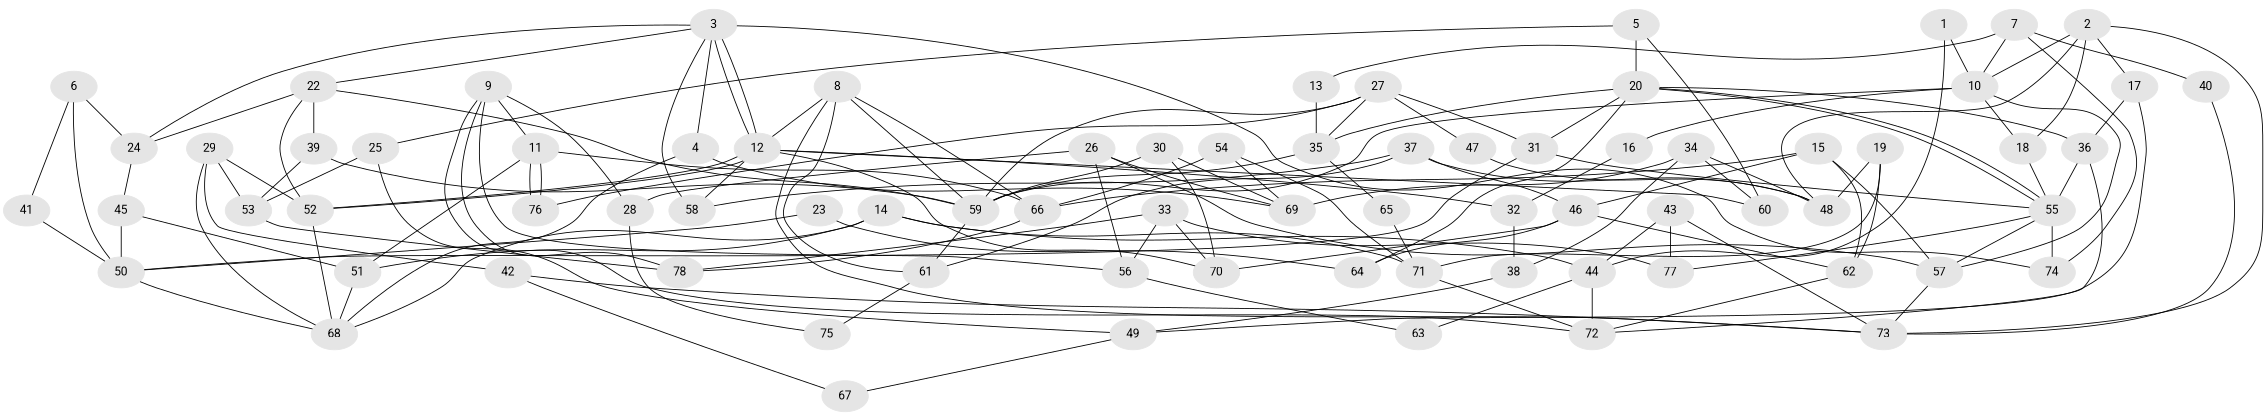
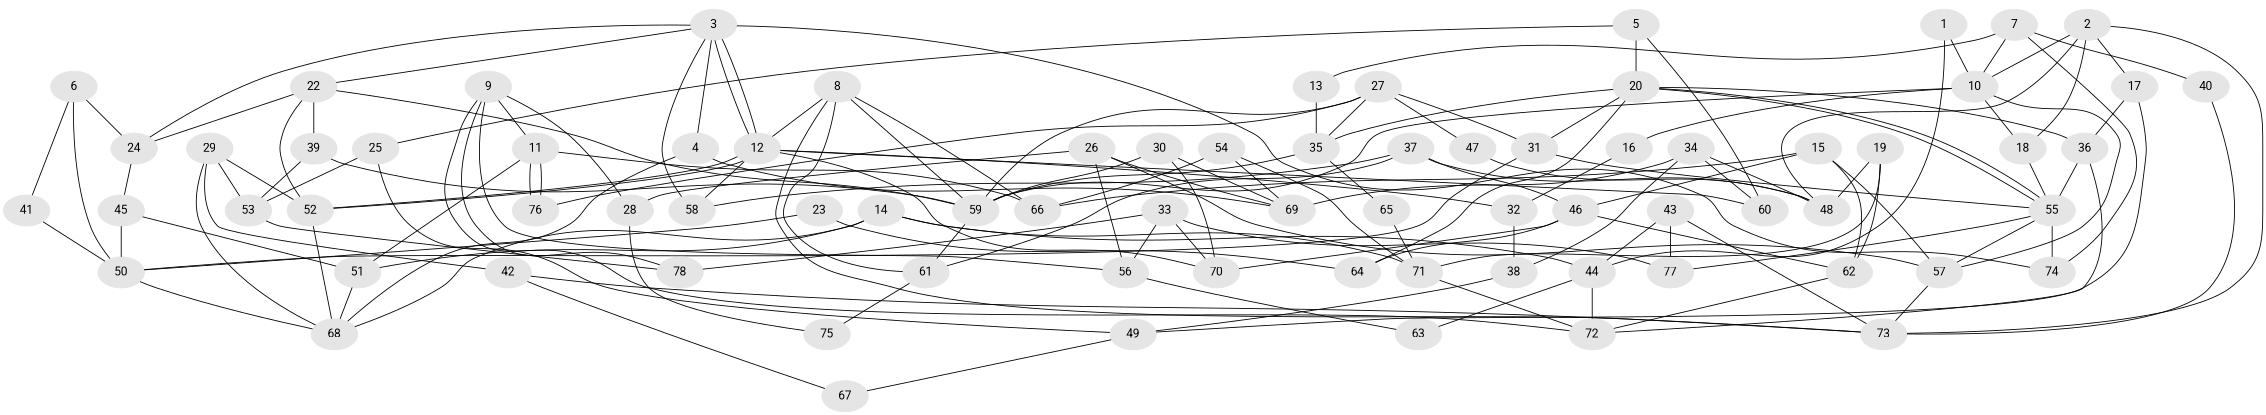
  graph {
    fontname=Roboto
    node [color=gray90 fontname=Roboto style=filled]
    edge [fontname=Roboto]
    1
    10
    44
    18
    59
    16
    57
    63
    72
    2
    17
    48
    73
    36
    49
    55
    3
    4
    12
    22
    24
    58
    74
    68
    69
    60
    32
    52
    70
    39
    45
    5
    20
    25
    35
    31
    64
    53
    6
    41
    50
    7
    13
    40
    8
    61
    66
    75
    78
    9
    11
    28
    56
    51
    76
    38
    65
    14
    71
    15
    46
    62
    67
    77
    19
    23
    26
    27
    47
    29
    42
    30
    33
    34
    37
    43
    54
    1 -- 10
    1 -- 44
    10 -- 18
    10 -- 59
    10 -- 16
    10 -- 57
    44 -- 63
    44 -- 72
    18 -- 55
    59 -- 61
    16 -- 32
    57 -- 73
    2 -- 10
    2 -- 18
    2 -- 17
    2 -- 48
    2 -- 73
    17 -- 36
    17 -- 49
    36 -- 72
    36 -- 55
    49 -- 67
    55 -- 57
    55 -- 74
    55 -- 77
    3 -- 4
    3 -- 12
    3 -- 12
    3 -- 22
    3 -- 24
    3 -- 58
    3 -- 74
    4 -- 68
    4 -- 69
    12 -- 58
    12 -- 60
    12 -- 32
    12 -- 52
    12 -- 52
    12 -- 70
    22 -- 59
    22 -- 24
    22 -- 52
    22 -- 39
    24 -- 45
    32 -- 38
    52 -- 68
    39 -- 59
    39 -- 53
    45 -- 50
    45 -- 51
    5 -- 60
    5 -- 20
    5 -- 25
    20 -- 36
    20 -- 55
    20 -- 55
    20 -- 35
    20 -- 31
    20 -- 64
    25 -- 49
    25 -- 53
    35 -- 59
    35 -- 65
    31 -- 55
    31 -- 50
    53 -- 78
    6 -- 24
    6 -- 41
    6 -- 50
    41 -- 50
    50 -- 68
    7 -- 10
    7 -- 74
    7 -- 13
    7 -- 40
    13 -- 35
    40 -- 73
    8 -- 59
    8 -- 73
    8 -- 12
    8 -- 61
    8 -- 66
    61 -- 75
-   66 -- 78
    9 -- 72
    9 -- 78
    9 -- 11
    9 -- 28
    9 -- 56
    11 -- 66
    11 -- 51
    11 -- 76
    11 -- 76
    28 -- 75
    56 -- 63
    51 -- 68
    38 -- 49
    65 -- 71
    14 -- 44
    14 -- 68
    14 -- 51
    14 -- 71
    71 -- 72
    15 -- 57
    15 -- 66
    15 -- 46
    15 -- 62
    46 -- 70
    46 -- 64
    46 -- 62
    62 -- 72
    19 -- 48
    19 -- 71
    19 -- 62
    23 -- 64
    23 -- 50
    26 -- 57
    26 -- 69
    26 -- 28
    26 -- 56
    27 -- 59
    27 -- 35
    27 -- 31
    27 -- 76
    27 -- 47
    47 -- 48
    29 -- 68
    29 -- 52
    29 -- 53
    29 -- 42
    42 -- 73
    42 -- 67
    30 -- 59
    30 -- 69
    30 -- 70
    33 -- 70
    33 -- 78
    33 -- 56
    33 -- 77
    34 -- 48
    34 -- 69
    34 -- 60
    34 -- 38
    37 -- 48
    37 -- 58
    37 -- 61
    37 -- 46
    43 -- 44
    43 -- 73
    43 -- 77
    54 -- 69
    54 -- 66
    54 -- 71
  }
